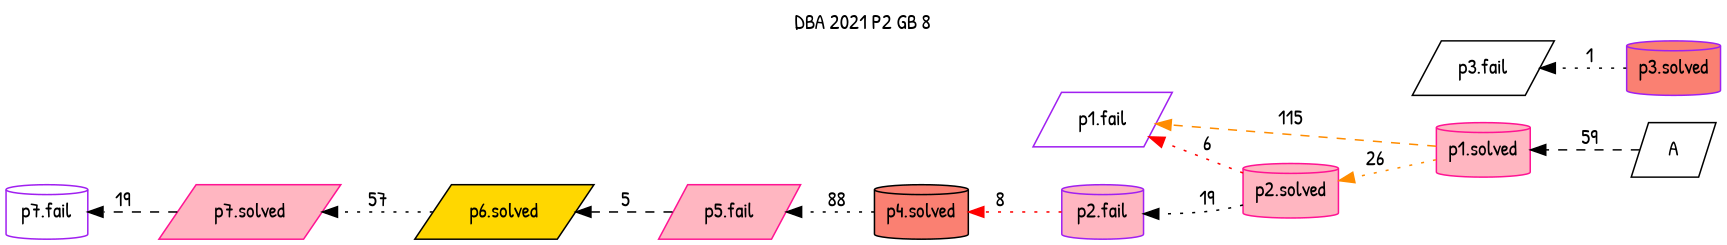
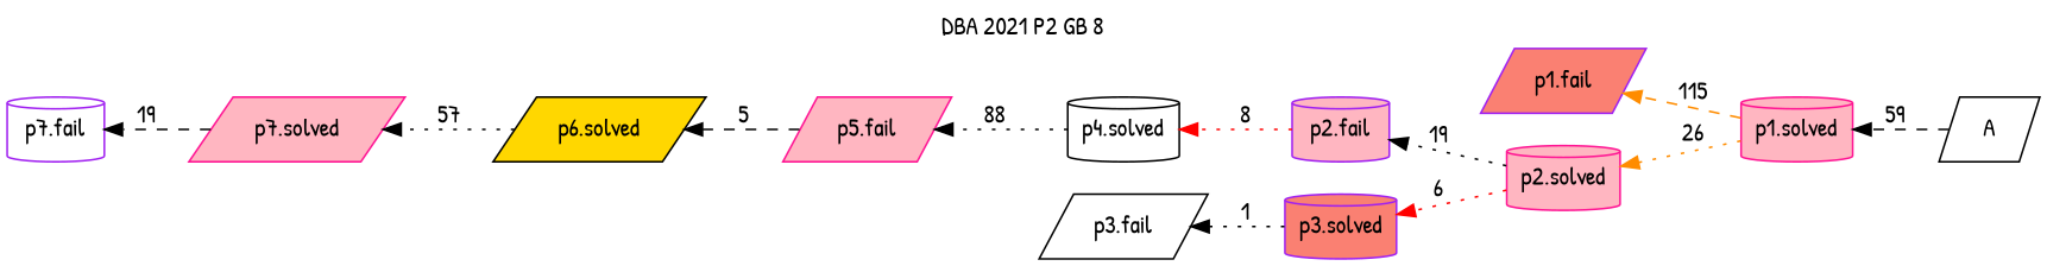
  digraph {
    fontname="Patrick Hand"
    label=" DBA 2021 P2 GB 8 "
    labelloc=tl
    rankdir=RL
    node [color=black fillcolor=lightpink fontname="Patrick Hand" shape=parallelogram style=filled]
    edge [color=black fontname="Patrick Hand" style=dotted]
    n1 [fillcolor=white label=A]
    n2 [color=deeppink label="p1.solved" shape=cylinder]
-   n3 [color=purple fillcolor=white label="p1.fail"]
+   n3 [color=purple fillcolor=salmon label="p1.fail"]
    n4 [color=deeppink label="p2.solved" shape=cylinder]
    n5 [color=purple label="p2.fail" shape=cylinder]
    n6 [color=purple fillcolor=salmon label="p3.solved" shape=cylinder]
-   n7 [fillcolor=salmon label="p4.solved" shape=cylinder]
+   n7 [fillcolor=white label="p4.solved" shape=cylinder]
    n8 [fillcolor=white label="p3.fail"]
    n9 [color=deeppink label="p5.fail"]
    n10 [fillcolor=gold label="p6.solved"]
    n11 [color=deeppink label="p7.solved"]
    n12 [color=purple fillcolor=white label="p7.fail" shape=cylinder]
    n1 -> n2 [label=59 style=dashed]
    n2 -> n3 [color=darkorange label=115 style=dashed]
    n2 -> n4 [color=darkorange label=26]
    n4 -> n5 [label=19]
-   n4 -> n3 [color=red label=6]
+   n4 -> n6 [color=red label=6]
    n5 -> n7 [color=red label=8]
    n6 -> n8 [label=1]
    n7 -> n9 [label=88]
    n9 -> n10 [label=5 style=dashed]
    n10 -> n11 [label=57]
    n11 -> n12 [label=19 style=dashed]
  }
